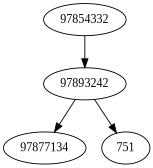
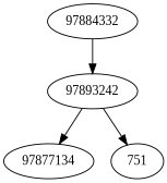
  strict digraph {
    fontname="Liberation Serif"
    node [fontname="Liberation Serif"]
    edge [fontname="Liberation Serif"]
-   97884332 [label=97854332]
+   97884332
    97893242
    n3 [label=97877134]
    751
    97884332 -> 97893242
    97893242 -> n3
    97893242 -> 751
  }
